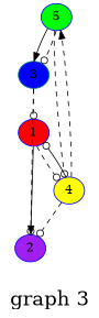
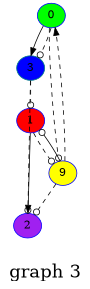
  digraph {
    fontsize=24
    label="\ngraph 3\n"
    splines=false
    node [color=blue shape=ellipse style=filled]
    edge [arrowhead=odot style=dashed]
-   0 [fillcolor=green height=0.3 width=0.3 label=5]
+   0 [fillcolor=green height=0.3 width=0.3]
    3 [color=teal fillcolor=blue height=0.3 width=0.3]
-   4 [fillcolor=yellow height=0.3 width=0.3]
+   4 [fillcolor=yellow height=0.3 width=0.3 label=9]
    1 [fillcolor=red height=0.3 width=0.3]
    2 [fillcolor=purple height=0.3 width=0.3]
    0 -> 3 [arrowhead=normal style=solid]
    0 -> 3
    0 -> 4
    3 -> 1
    3 -> 2
    4 -> 0 [arrowhead=normal]
    4 -> 1 [style=solid]
    4 -> 2
    1 -> 4
    1 -> 2 [arrowhead=normal style=solid]
  }
